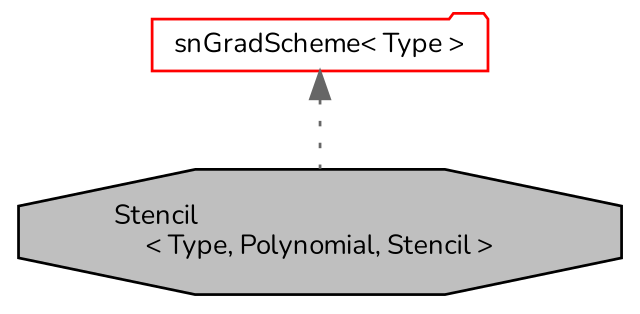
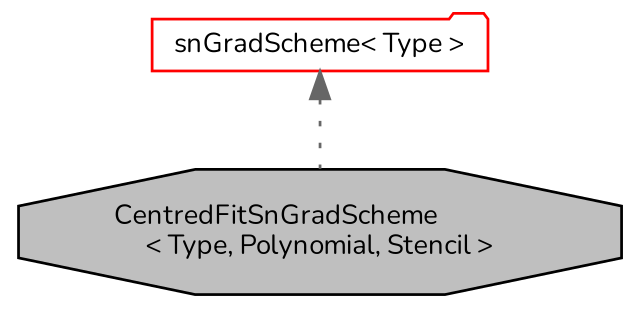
  digraph {
    fontname=Nunito
    node [fontname=Nunito fontsize=10]
-   n1 [color=black fillcolor=grey75 fontcolor=black height=0.2 label="Stencil\l\< Type, Polynomial, Stencil \>" shape=octagon style=filled width=0.4]
+   n1 [color=black fillcolor=grey75 fontcolor=black height=0.2 label="CentredFitSnGradScheme\l\< Type, Polynomial, Stencil \>" shape=octagon style=filled width=0.4]
    n2 [color=red height=0.2 label="snGradScheme\< Type \>" shape=folder width=0.4]
    n2 -> n1 [color=gray40 dir=back fontname=Nunito fontsize=10 labelfontname=FreeSans labelfontsize=10 style=dotted]
  }
